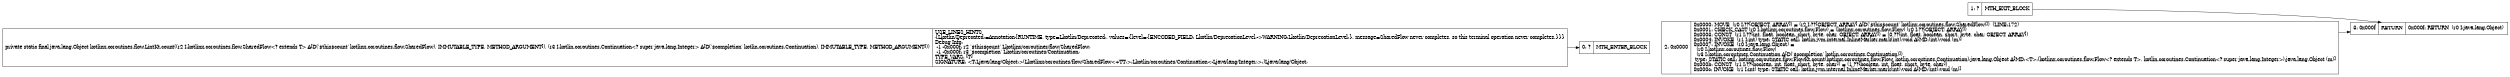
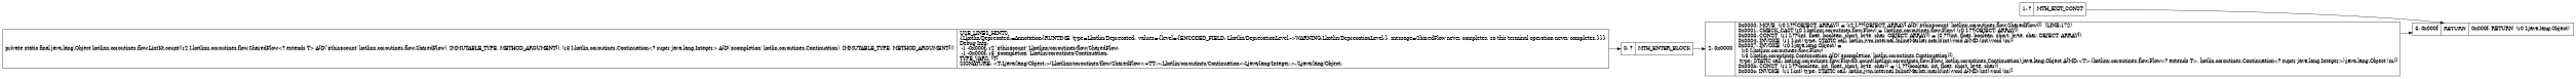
  digraph {
    rankdir=LR
    node [shape=record]
    n1 [label="{0\:\ ?|MTH_ENTER_BLOCK\l}"]
    n2 [label="{2\:\ 0x0000|0x0000: MOVE  (r0 I:??[OBJECT, ARRAY]) = (r2 I:??[OBJECT, ARRAY] A[D('$this$count' kotlinx.coroutines.flow.SharedFlow)])  (LINE:172)\l0x0001: CHECK_CAST (r0 I:kotlinx.coroutines.flow.Flow) = (kotlinx.coroutines.flow.Flow) (r0 I:??[OBJECT, ARRAY]) \l0x0003: CONST  (r1 I:??[int, float, boolean, short, byte, char, OBJECT, ARRAY]) = (0 ??[int, float, boolean, short, byte, char, OBJECT, ARRAY]) \l0x0004: INVOKE  (r1 I:int) type: STATIC call: kotlin.jvm.internal.InlineMarker.mark(int):void A[MD:(int):void (m)]\l0x0007: INVOKE  (r0 I:java.lang.Object) = \l  (r0 I:kotlinx.coroutines.flow.Flow)\l  (r3 I:kotlin.coroutines.Continuation A[D('$completion' kotlin.coroutines.Continuation)])\l type: STATIC call: kotlinx.coroutines.flow.FlowKt.count(kotlinx.coroutines.flow.Flow, kotlin.coroutines.Continuation):java.lang.Object A[MD:\<T\>:(kotlinx.coroutines.flow.Flow\<? extends T\>, kotlin.coroutines.Continuation\<? super java.lang.Integer\>):java.lang.Object (m)]\l0x000b: CONST  (r1 I:??[boolean, int, float, short, byte, char]) = (1 ??[boolean, int, float, short, byte, char]) \l0x000c: INVOKE  (r1 I:int) type: STATIC call: kotlin.jvm.internal.InlineMarker.mark(int):void A[MD:(int):void (m)]\l}"]
    n3 [label="{3\:\ 0x000f|RETURN\l|0x000f: RETURN  (r0 I:java.lang.Object) \l}"]
-   n4 [label="{1\:\ ?|MTH_EXIT_BLOCK\l}"]
+   n4 [label="{1\:\ ?|MTH_EXIT_CONST\l}"]
    n5 [label="{private static final java.lang.Object kotlinx.coroutines.flow.LintKt.count((r2 I:kotlinx.coroutines.flow.SharedFlow\<? extends T\> A[D('$this$count' kotlinx.coroutines.flow.SharedFlow), IMMUTABLE_TYPE, METHOD_ARGUMENT]), (r3 I:kotlin.coroutines.Continuation\<? super java.lang.Integer\> A[D('$completion' kotlin.coroutines.Continuation), IMMUTABLE_TYPE, METHOD_ARGUMENT]))  | USE_LINES_HINTS\l\{Lkotlin\/Deprecated;=Annotation\{RUNTIME, type=Lkotlin\/Deprecated;, values=\{level=\{ENCODED_FIELD: Lkotlin\/DeprecationLevel;\-\>WARNING:Lkotlin\/DeprecationLevel;\}, message=SharedFlow never completes, so this terminal operation never completes.\}\}\}\lDebug Info:\l  \-1 \-0x000f: r2 '$this$count' Lkotlinx\/coroutines\/flow\/SharedFlow;\l  \-1 \-0x000f: r3 '$completion' Lkotlin\/coroutines\/Continuation;\lTYPE_VARS: [T]\lSIGNATURE: \<T:Ljava\/lang\/Object;\>(Lkotlinx\/coroutines\/flow\/SharedFlow\<+TT;\>;Lkotlin\/coroutines\/Continuation\<\-Ljava\/lang\/Integer;\>;)Ljava\/lang\/Object;\l}"]
+   n1 -> n2
    n2 -> n3
    n4 -> n3
    n5 -> n1
  }
